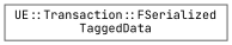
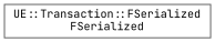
  digraph {
    rankdir=LR
    fontname="JetBrains Mono"
-   n1 [color=grey40 fillcolor=white fontname="JetBrains Mono" fontsize=10 height=0.2 label="UE::Transaction::FSerialized\lTaggedData" shape=box style=filled width=0.4]
+   n1 [color=grey40 fillcolor=white fontname="JetBrains Mono" fontsize=10 height=0.2 label="UE::Transaction::FSerialized\lFSerialized" shape=box style=filled width=0.4]
  }
